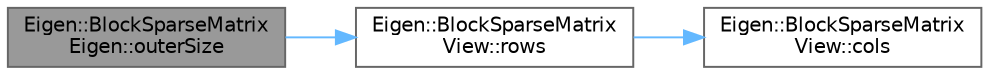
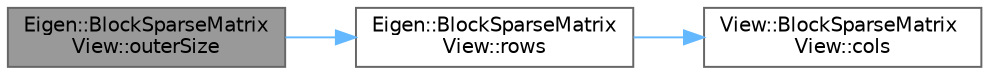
  digraph {
    fontname="DejaVu Sans"
    rankdir=LR
    node [color=grey40 fillcolor=white fontname="DejaVu Sans" fontsize=10 shape=box style=filled]
    edge [color=steelblue1 fontname="DejaVu Sans" fontsize=10 labelfontname=Helvetica labelfontsize=10 style=solid]
-   n1 [color=gray40 fillcolor=grey60 fontcolor=black height=0.2 label="Eigen::BlockSparseMatrix\lEigen::outerSize" width=0.4]
+   n1 [color=gray40 fillcolor=grey60 fontcolor=black height=0.2 label="Eigen::BlockSparseMatrix\lView::outerSize" width=0.4]
    n2 [height=0.2 label="Eigen::BlockSparseMatrix\lView::rows" width=0.4]
-   n3 [height=0.2 label="Eigen::BlockSparseMatrix\lView::cols" width=0.4]
+   n3 [height=0.2 label="View::BlockSparseMatrix\lView::cols" width=0.4]
    n1 -> n2
    n2 -> n3
  }
